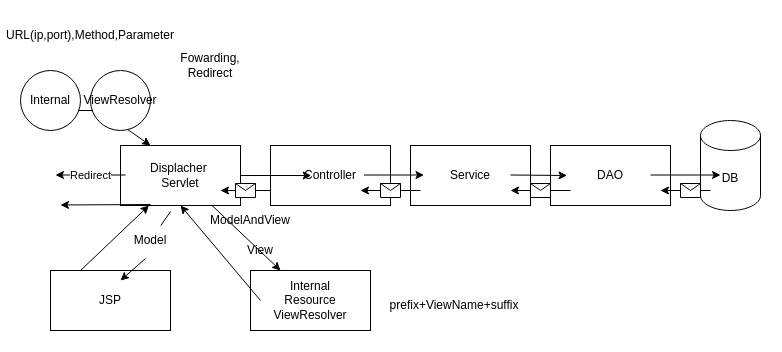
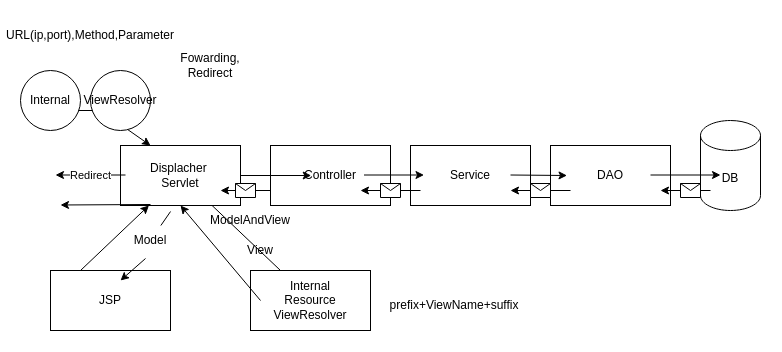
  <mxCell id="0" />
  <mxCell id="1" parent="0" />
  <mxCell id="2" value="DB" style="shape=cylinder3;whiteSpace=wrap;html=1;boundedLbl=1;backgroundOutline=1;size=15;" vertex="1" parent="1"><mxGeometry x="700" y="120" width="60" height="90" as="geometry" /></mxCell>
  <mxCell id="3" value="DAO" style="rounded=0;whiteSpace=wrap;html=1;" vertex="1" parent="1"><mxGeometry x="550" y="145" width="120" height="60" as="geometry" /></mxCell>
  <mxCell id="4" value="Service" style="rounded=0;whiteSpace=wrap;html=1;" vertex="1" parent="1"><mxGeometry x="410" y="145" width="120" height="60" as="geometry" /></mxCell>
  <mxCell id="5" value="Controller" style="rounded=0;whiteSpace=wrap;html=1;" vertex="1" parent="1"><mxGeometry x="270" y="145" width="120" height="60" as="geometry" /></mxCell>
  <mxCell id="6" value="JSP" style="rounded=0;whiteSpace=wrap;html=1;" vertex="1" parent="1"><mxGeometry x="50" y="270" width="120" height="60" as="geometry" /></mxCell>
  <mxCell id="7" value="Displacher&amp;nbsp;&lt;br&gt;Servlet" style="rounded=0;whiteSpace=wrap;html=1;" vertex="1" parent="1"><mxGeometry x="120" y="145" width="120" height="60" as="geometry" /></mxCell>
  <mxCell id="8" value="Internal&lt;br&gt;Resource&lt;br&gt;ViewResolver" style="rounded=0;whiteSpace=wrap;html=1;" vertex="1" parent="1"><mxGeometry x="250" y="270" width="120" height="60" as="geometry" /></mxCell>
  <mxCell id="9" value="" style="endArrow=classic;html=1;rounded=0;" edge="1" parent="1" source="7"><mxGeometry width="50" height="50" relative="1" as="geometry"><mxPoint x="240" y="225" as="sourcePoint" /><mxPoint x="310.711" y="175" as="targetPoint" /></mxGeometry></mxCell>
  <mxCell id="10" value="" style="endArrow=classic;html=1;rounded=0;" edge="1" parent="1"><mxGeometry width="50" height="50" relative="1" as="geometry"><mxPoint x="363.5" y="174.5" as="sourcePoint" /><mxPoint x="423.5" y="174.5" as="targetPoint" /><Array as="points" /></mxGeometry></mxCell>
  <mxCell id="11" value="" style="endArrow=classic;html=1;rounded=0;" edge="1" parent="1"><mxGeometry width="50" height="50" relative="1" as="geometry"><mxPoint x="510" y="174.5" as="sourcePoint" /><mxPoint x="566.5" y="175" as="targetPoint" /><Array as="points" /></mxGeometry></mxCell>
  <mxCell id="12" value="" style="endArrow=classic;html=1;rounded=0;" edge="1" parent="1"><mxGeometry width="50" height="50" relative="1" as="geometry"><mxPoint x="650" y="174.5" as="sourcePoint" /><mxPoint x="720" y="174.5" as="targetPoint" /><Array as="points" /></mxGeometry></mxCell>
  <mxCell id="13" value="" style="endArrow=classic;html=1;rounded=0;" edge="1" parent="1"><mxGeometry relative="1" as="geometry"><mxPoint x="710" y="190" as="sourcePoint" /><mxPoint x="660" y="190" as="targetPoint" /></mxGeometry></mxCell>
  <mxCell id="14" value="" style="shape=message;html=1;outlineConnect=0;" vertex="1" parent="13"><mxGeometry width="20" height="14" relative="1" as="geometry"><mxPoint x="-5" y="-7" as="offset" /></mxGeometry></mxCell>
  <mxCell id="15" value="" style="endArrow=classic;html=1;rounded=0;" edge="1" parent="1"><mxGeometry relative="1" as="geometry"><mxPoint x="570" y="190" as="sourcePoint" /><mxPoint x="510" y="190" as="targetPoint" /></mxGeometry></mxCell>
  <mxCell id="16" value="" style="shape=message;html=1;outlineConnect=0;" vertex="1" parent="15"><mxGeometry width="20" height="14" relative="1" as="geometry"><mxPoint x="-10" y="-7" as="offset" /></mxGeometry></mxCell>
  <mxCell id="17" value="" style="endArrow=classic;html=1;rounded=0;" edge="1" parent="1"><mxGeometry relative="1" as="geometry"><mxPoint x="420" y="190" as="sourcePoint" /><mxPoint x="360" y="190" as="targetPoint" /></mxGeometry></mxCell>
  <mxCell id="18" value="" style="shape=message;html=1;outlineConnect=0;" vertex="1" parent="17"><mxGeometry width="20" height="14" relative="1" as="geometry"><mxPoint x="-10" y="-7" as="offset" /></mxGeometry></mxCell>
  <mxCell id="19" value="" style="endArrow=classic;html=1;rounded=0;" edge="1" parent="1"><mxGeometry relative="1" as="geometry"><mxPoint x="270" y="190" as="sourcePoint" /><mxPoint x="220" y="190" as="targetPoint" /></mxGeometry></mxCell>
  <mxCell id="20" value="" style="shape=message;html=1;outlineConnect=0;" vertex="1" parent="19"><mxGeometry width="20" height="14" relative="1" as="geometry"><mxPoint x="-10" y="-7" as="offset" /></mxGeometry></mxCell>
  <mxCell id="21" value="ModelAndView" style="text;html=1;strokeColor=none;fillColor=none;align=center;verticalAlign=middle;whiteSpace=wrap;rounded=0;" vertex="1" parent="1"><mxGeometry x="220" y="205" width="60" height="30" as="geometry" /></mxCell>
- <mxCell id="22" value="" style="endArrow=classic;html=1;rounded=0;entryX=0.25;entryY=0;entryDx=0;entryDy=0;" edge="1" parent="1" source="7" target="8"><mxGeometry width="50" height="50" relative="1" as="geometry"><mxPoint x="180" y="255" as="sourcePoint" /><mxPoint x="180" y="275.711" as="targetPoint" /></mxGeometry></mxCell>
+ <mxCell id="22" value="" style="endArrow=none;html=1;rounded=0;entryX=0.25;entryY=0;entryDx=0;entryDy=0;" edge="1" parent="1" source="7" target="8"><mxGeometry width="50" height="50" relative="1" as="geometry"><mxPoint x="180" y="255" as="sourcePoint" /><mxPoint x="180" y="275.711" as="targetPoint" /></mxGeometry></mxCell>
  <mxCell id="23" value="" style="endArrow=classic;html=1;rounded=0;entryX=0.5;entryY=1;entryDx=0;entryDy=0;" edge="1" parent="1" target="7"><mxGeometry width="50" height="50" relative="1" as="geometry"><mxPoint x="260" y="300" as="sourcePoint" /><mxPoint x="310" y="250" as="targetPoint" /></mxGeometry></mxCell>
  <mxCell id="24" value="" style="endArrow=classic;html=1;rounded=0;" edge="1" parent="1" target="7"><mxGeometry width="50" height="50" relative="1" as="geometry"><mxPoint x="80" y="270" as="sourcePoint" /><mxPoint x="130" y="220" as="targetPoint" /></mxGeometry></mxCell>
  <mxCell id="25" value="" style="endArrow=classic;html=1;rounded=0;exitX=0.417;exitY=1.1;exitDx=0;exitDy=0;exitPerimeter=0;startArrow=none;" edge="1" parent="1" source="28"><mxGeometry width="50" height="50" relative="1" as="geometry"><mxPoint x="170" y="220" as="sourcePoint" /><mxPoint x="120" y="280" as="targetPoint" /></mxGeometry></mxCell>
  <mxCell id="26" value="View" style="text;html=1;strokeColor=none;fillColor=none;align=center;verticalAlign=middle;whiteSpace=wrap;rounded=0;" vertex="1" parent="1"><mxGeometry x="230" y="235" width="60" height="30" as="geometry" /></mxCell>
  <mxCell id="27" value="" style="endArrow=none;html=1;rounded=0;exitX=0.417;exitY=1.1;exitDx=0;exitDy=0;exitPerimeter=0;" edge="1" parent="1" source="7" target="28"><mxGeometry width="50" height="50" relative="1" as="geometry"><mxPoint x="170.04" y="211" as="sourcePoint" /><mxPoint x="120" y="280" as="targetPoint" /></mxGeometry></mxCell>
  <mxCell id="28" value="Model" style="text;html=1;strokeColor=none;fillColor=none;align=center;verticalAlign=middle;whiteSpace=wrap;rounded=0;" vertex="1" parent="1"><mxGeometry x="120" y="225" width="60" height="30" as="geometry" /></mxCell>
  <mxCell id="29" value="" style="endArrow=classic;html=1;rounded=0;" edge="1" parent="1"><mxGeometry width="50" height="50" relative="1" as="geometry"><mxPoint x="150" y="204" as="sourcePoint" /><mxPoint x="60" y="204.5" as="targetPoint" /></mxGeometry></mxCell>
  <mxCell id="30" value="" style="endArrow=classic;html=1;rounded=0;entryX=0.25;entryY=0;entryDx=0;entryDy=0;" edge="1" parent="1" target="7"><mxGeometry width="50" height="50" relative="1" as="geometry"><mxPoint x="40" y="110" as="sourcePoint" /><mxPoint x="130" y="110" as="targetPoint" /><Array as="points"><mxPoint x="100" y="110" /></Array></mxGeometry></mxCell>
  <mxCell id="31" value="URL(ip,port),Method,Parameter" style="text;html=1;strokeColor=none;fillColor=none;align=center;verticalAlign=middle;whiteSpace=wrap;rounded=0;" vertex="1" parent="1"><mxGeometry x="60" y="20" width="60" height="30" as="geometry" /></mxCell>
  <mxCell id="32" value="Internal" style="ellipse;whiteSpace=wrap;html=1;" vertex="1" parent="1"><mxGeometry x="20" y="70" width="60" height="60" as="geometry" /></mxCell>
  <mxCell id="33" value="ViewResolver" style="ellipse;whiteSpace=wrap;html=1;" vertex="1" parent="1"><mxGeometry x="90" y="70" width="60" height="60" as="geometry" /></mxCell>
  <mxCell id="34" value="prefix+ViewName+suffix" style="text;html=1;strokeColor=none;fillColor=none;align=center;verticalAlign=middle;whiteSpace=wrap;rounded=0;" vertex="1" parent="1"><mxGeometry x="424" y="290" width="60" height="30" as="geometry" /></mxCell>
  <mxCell id="35" value="Fowarding, Redirect" style="text;html=1;strokeColor=none;fillColor=none;align=center;verticalAlign=middle;whiteSpace=wrap;rounded=0;" vertex="1" parent="1"><mxGeometry x="180" y="50" width="60" height="30" as="geometry" /></mxCell>
  <mxCell id="36" value="Redirect" style="endArrow=classic;html=1;rounded=0;" edge="1" parent="1"><mxGeometry width="50" height="50" relative="1" as="geometry"><mxPoint x="125" y="174.5" as="sourcePoint" /><mxPoint x="55" y="174.5" as="targetPoint" /></mxGeometry></mxCell>
